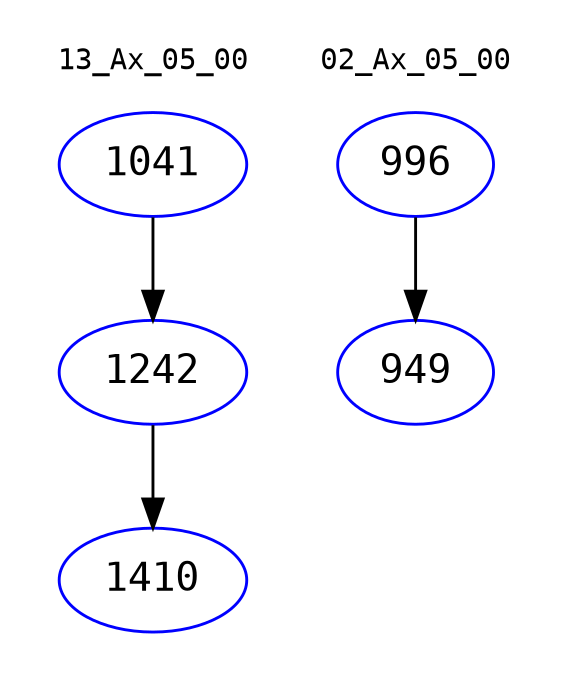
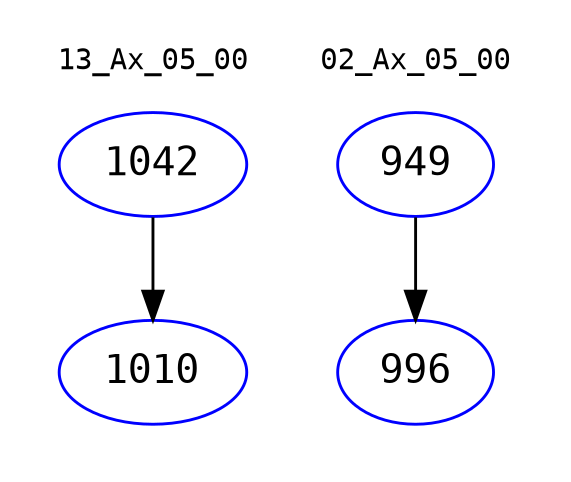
  digraph {
    fontname="DejaVu Sans Mono"
    node [color=blue fontname="DejaVu Sans Mono"]
    edge [color=black fontname="DejaVu Sans Mono"]
-   n1 [label=1041]
-   n2 [label=1410]
-   n3 [label=1242]
+   n2 [label=1010]
+   n3 [label=1042]
    n4 [label=949]
    n5 [label=996]
    subgraph cluster_1 {
      color=white
      fontsize=10
      label="13_Ax_05_00"
-     n1
      n2
      n3
    }
    subgraph cluster_2 {
      color=white
      fontsize=10
      label="02_Ax_05_00"
      n4
      n5
    }
-   n1 -> n3
    n3 -> n2
-   n5 -> n4
+   n4 -> n5
  }
